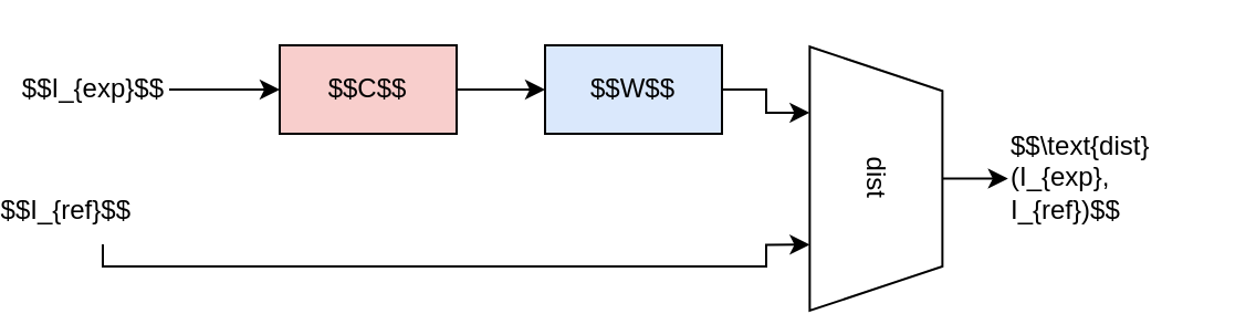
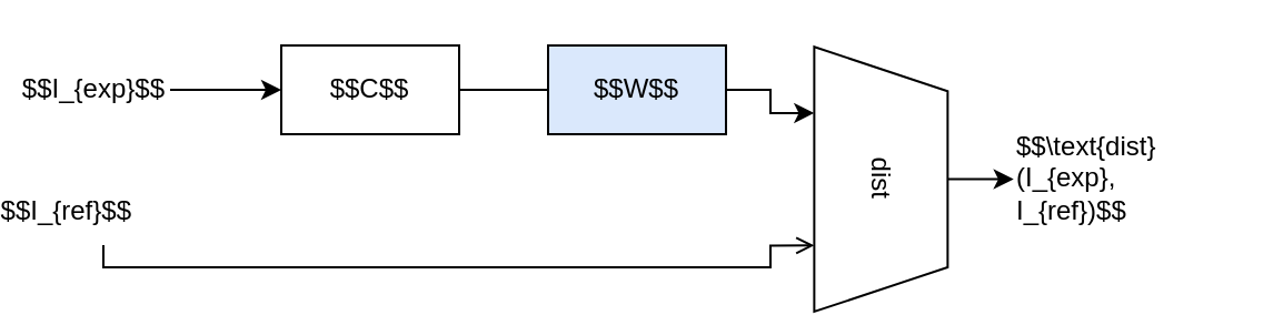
  <mxCell id="0" />
  <mxCell id="1" parent="0" />
- <mxCell id="2" style="edgeStyle=orthogonalEdgeStyle;rounded=0;orthogonalLoop=1;jettySize=auto;html=1;entryX=0;entryY=0.5;entryDx=0;entryDy=0;" parent="1" source="3" target="12" edge="1"><mxGeometry relative="1" as="geometry" /></mxCell>
- <mxCell id="3" value="$$C$$" style="rounded=0;whiteSpace=wrap;html=1;fillColor=#f8cecc;" parent="1" vertex="1"><mxGeometry x="115" y="20" width="80" height="40" as="geometry" /></mxCell>
+ <mxCell id="2" style="edgeStyle=orthogonalEdgeStyle;rounded=0;orthogonalLoop=1;jettySize=auto;html=1;entryX=0;entryY=0.5;entryDx=0;entryDy=0;endArrow=none;" parent="1" source="3" target="12" edge="1"><mxGeometry relative="1" as="geometry" /></mxCell>
+ <mxCell id="3" value="$$C$$" style="rounded=0;whiteSpace=wrap;html=1;" parent="1" vertex="1"><mxGeometry x="115" y="20" width="80" height="40" as="geometry" /></mxCell>
  <mxCell id="4" value="" style="endArrow=classic;html=1;rounded=0;entryX=0;entryY=0.5;entryDx=0;entryDy=0;exitX=1;exitY=0.5;exitDx=0;exitDy=0;" parent="1" source="5" target="3" edge="1"><mxGeometry width="50" height="50" relative="1" as="geometry"><mxPoint x="75" y="50" as="sourcePoint" /><mxPoint x="435" y="270" as="targetPoint" /></mxGeometry></mxCell>
  <mxCell id="5" value="$$I_{exp}$$" style="text;html=1;strokeColor=none;fillColor=none;align=right;verticalAlign=middle;whiteSpace=wrap;rounded=0;" parent="1" vertex="1"><mxGeometry x="35" y="25" width="30" height="30" as="geometry" /></mxCell>
- <mxCell id="6" style="edgeStyle=orthogonalEdgeStyle;rounded=0;orthogonalLoop=1;jettySize=auto;html=1;entryX=0.75;entryY=1;entryDx=0;entryDy=0;" parent="1" source="7" target="10" edge="1"><mxGeometry relative="1" as="geometry"><mxPoint x="115" y="120" as="targetPoint" /><Array as="points"><mxPoint x="335" y="120" /><mxPoint x="335" y="110" /></Array></mxGeometry></mxCell>
+ <mxCell id="6" style="edgeStyle=orthogonalEdgeStyle;rounded=0;orthogonalLoop=1;jettySize=auto;html=1;entryX=0.75;entryY=1;entryDx=0;entryDy=0;endArrow=open;" parent="1" source="7" target="10" edge="1"><mxGeometry relative="1" as="geometry"><mxPoint x="115" y="120" as="targetPoint" /><Array as="points"><mxPoint x="335" y="120" /><mxPoint x="335" y="110" /></Array></mxGeometry></mxCell>
  <mxCell id="7" value="$$I_{ref}$$" style="text;html=1;strokeColor=none;fillColor=none;align=right;verticalAlign=middle;whiteSpace=wrap;rounded=0;" parent="1" vertex="1"><mxGeometry x="20" y="80" width="30" height="30" as="geometry" /></mxCell>
  <mxCell id="8" style="edgeStyle=orthogonalEdgeStyle;rounded=0;orthogonalLoop=1;jettySize=auto;html=1;entryX=0.25;entryY=1;entryDx=0;entryDy=0;exitX=1;exitY=0.5;exitDx=0;exitDy=0;" parent="1" source="12" target="10" edge="1"><mxGeometry relative="1" as="geometry"><mxPoint x="395" y="80" as="targetPoint" /></mxGeometry></mxCell>
  <mxCell id="9" style="edgeStyle=orthogonalEdgeStyle;rounded=0;orthogonalLoop=1;jettySize=auto;html=1;entryX=0;entryY=0.5;entryDx=0;entryDy=0;" parent="1" source="10" target="11" edge="1"><mxGeometry relative="1" as="geometry" /></mxCell>
  <mxCell id="10" value="dist" style="shape=trapezoid;perimeter=trapezoidPerimeter;whiteSpace=wrap;html=1;fixedSize=1;rotation=90;" parent="1" vertex="1"><mxGeometry x="325" y="50.31" width="119.37" height="60" as="geometry" /></mxCell>
  <mxCell id="11" value="$$\text{dist}(I_{exp}, I_{ref})$$" style="text;html=1;strokeColor=none;fillColor=none;align=left;verticalAlign=middle;whiteSpace=wrap;rounded=0;" parent="1" vertex="1"><mxGeometry x="444.37" y="65.31" width="90" height="30" as="geometry" /></mxCell>
  <mxCell id="12" value="$$W$$" style="rounded=0;whiteSpace=wrap;html=1;fillColor=#dae8fc;" parent="1" vertex="1"><mxGeometry x="235" y="20" width="80" height="40" as="geometry" /></mxCell>
